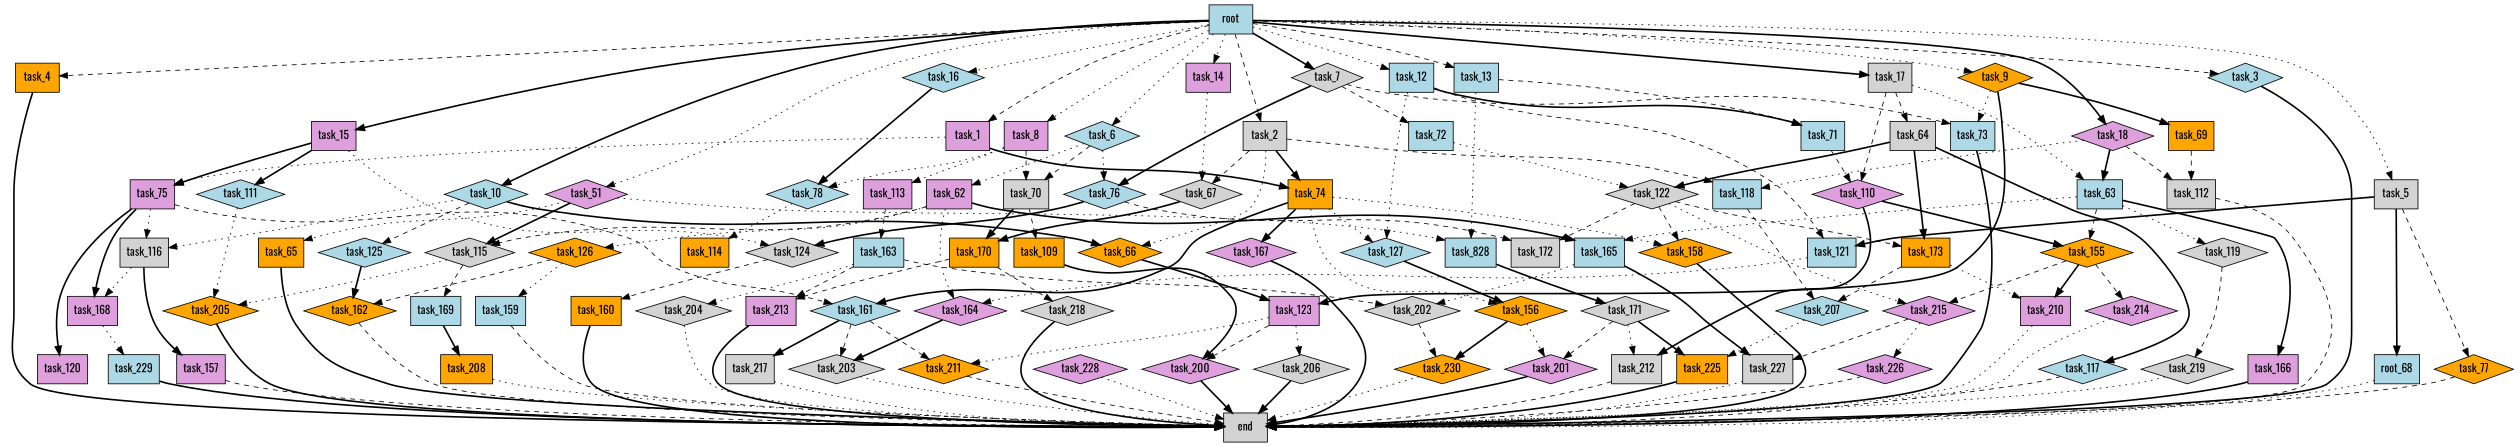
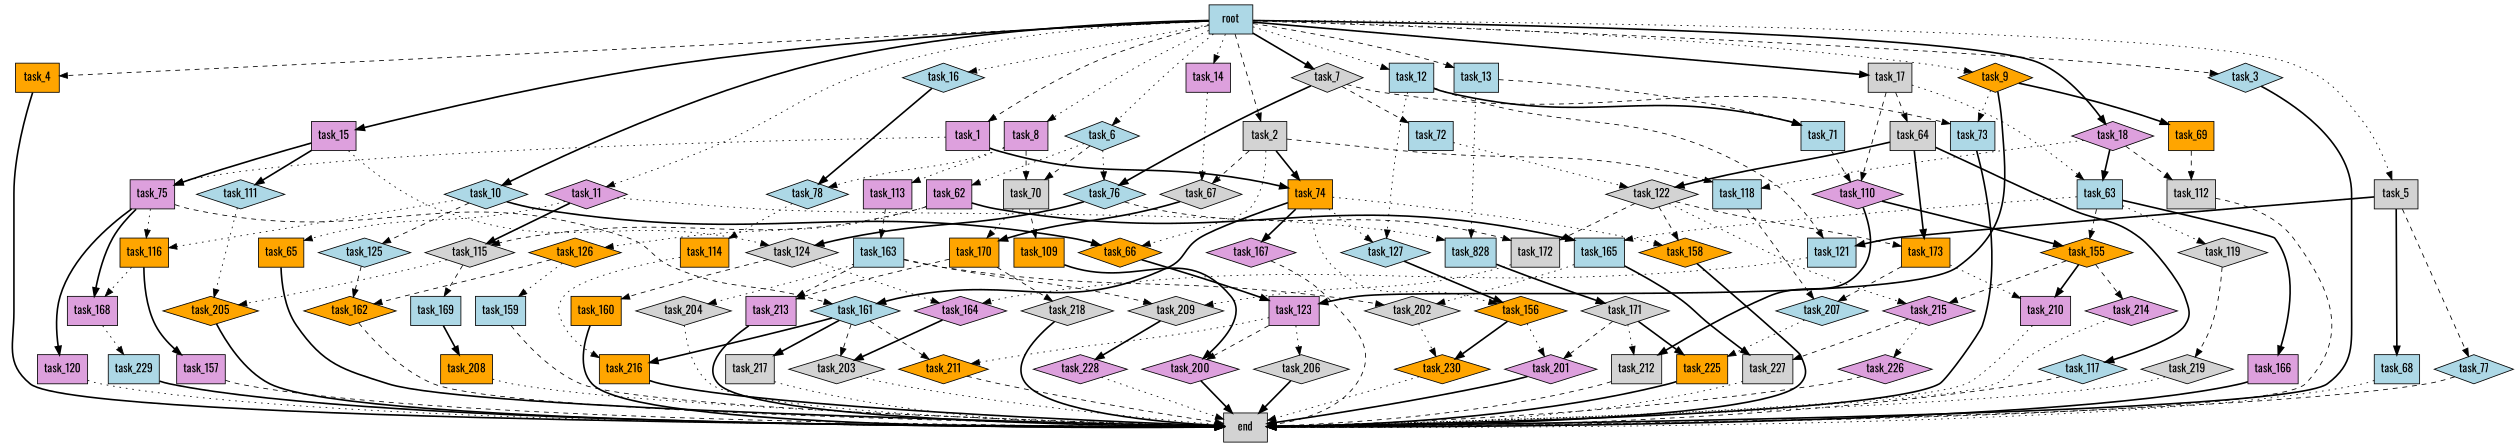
  digraph {
    fontname=Oswald
    node [fillcolor=lightblue fontname=Oswald shape=box style=filled]
    edge [fontname=Oswald style=dotted]
    task_207 [shape=diamond]
    task_225 [fillcolor=orange]
    end [fillcolor=lightgrey]
    task_16 [shape=diamond]
    task_78 [shape=diamond]
    task_114 [fillcolor=orange]
    task_219 [fillcolor=lightgrey shape=diamond]
    root
    task_12
-   task_11 [fillcolor=plum shape=diamond label=task_51]
+   task_11 [fillcolor=plum shape=diamond]
    task_14 [fillcolor=plum]
    task_1 [fillcolor=plum]
    task_2 [fillcolor=lightgrey]
    task_13
    task_6 [shape=diamond]
    task_7 [fillcolor=lightgrey shape=diamond]
    task_18 [fillcolor=plum shape=diamond]
    task_4 [fillcolor=orange]
    task_10 [shape=diamond]
    task_15 [fillcolor=plum]
    task_3 [shape=diamond]
    task_8 [fillcolor=plum]
    task_9 [fillcolor=orange shape=diamond]
    task_5 [fillcolor=lightgrey]
    task_17 [fillcolor=lightgrey]
    task_127 [shape=diamond]
    task_121
    task_71
    task_115 [fillcolor=lightgrey shape=diamond]
    task_65 [fillcolor=orange]
    n31 [label=task_828]
    task_67 [fillcolor=lightgrey shape=diamond]
    task_74 [fillcolor=orange]
    task_75 [fillcolor=plum]
    task_118
    task_66 [fillcolor=orange shape=diamond]
    task_62 [fillcolor=plum]
    task_76 [shape=diamond]
    task_70 [fillcolor=lightgrey]
    task_72
    task_73
    task_63
    task_112 [fillcolor=lightgrey]
    task_125 [shape=diamond]
-   task_116 [fillcolor=lightgrey]
+   task_116 [fillcolor=orange]
    task_124 [fillcolor=lightgrey shape=diamond]
    task_111 [shape=diamond]
    task_113 [fillcolor=plum]
    task_123 [fillcolor=plum]
    task_69 [fillcolor=orange]
-   task_68 [label=root_68]
-   task_77 [fillcolor=orange shape=diamond]
+   task_68
+   task_77 [shape=diamond]
    task_110 [fillcolor=plum shape=diamond]
    task_64 [fillcolor=lightgrey]
    task_227 [fillcolor=lightgrey]
    task_212 [fillcolor=lightgrey]
    task_168 [fillcolor=plum]
    task_229
    task_205 [fillcolor=orange shape=diamond]
    task_169
    task_208 [fillcolor=orange]
    task_158 [fillcolor=orange shape=diamond]
    task_162 [fillcolor=orange shape=diamond]
    task_156 [fillcolor=orange shape=diamond]
    task_164 [fillcolor=plum shape=diamond]
    task_172 [fillcolor=lightgrey]
+   task_209 [fillcolor=lightgrey shape=diamond]
    task_228 [fillcolor=plum shape=diamond]
    task_119 [fillcolor=lightgrey shape=diamond]
+   task_216 [fillcolor=orange]
    task_171 [fillcolor=lightgrey shape=diamond]
    task_166 [fillcolor=plum]
    task_165
    task_126 [fillcolor=orange shape=diamond]
    task_202 [fillcolor=lightgrey shape=diamond]
    task_203 [fillcolor=lightgrey shape=diamond]
    task_159
    task_170 [fillcolor=orange]
    task_167 [fillcolor=plum shape=diamond]
    task_161 [shape=diamond]
    task_120 [fillcolor=plum]
    task_230 [fillcolor=orange shape=diamond]
    task_201 [fillcolor=plum shape=diamond]
    task_200 [fillcolor=plum shape=diamond]
    task_211 [fillcolor=orange shape=diamond]
    task_206 [fillcolor=lightgrey shape=diamond]
    task_109 [fillcolor=orange]
    task_122 [fillcolor=lightgrey shape=diamond]
    task_215 [fillcolor=plum shape=diamond]
    task_173 [fillcolor=orange]
    task_155 [fillcolor=orange shape=diamond]
    task_214 [fillcolor=plum shape=diamond]
    task_210 [fillcolor=plum]
    task_217 [fillcolor=lightgrey]
    task_117 [shape=diamond]
    task_157 [fillcolor=plum]
    task_226 [fillcolor=plum shape=diamond]
    task_218 [fillcolor=lightgrey shape=diamond]
    task_160 [fillcolor=orange]
    task_213 [fillcolor=plum]
    task_163
    task_204 [fillcolor=lightgrey shape=diamond]
    task_207 -> task_225
    task_225 -> end [style=bold]
    task_16 -> task_78 [style=bold]
    task_78 -> task_114
+   task_114 -> task_216
    task_219 -> end
    root -> task_16
    root -> task_12
    root -> task_11
    root -> task_14
    root -> task_1 [style=dashed]
    root -> task_2 [style=dashed]
    root -> task_13 [style=dashed]
    root -> task_6
    root -> task_7 [style=bold]
    root -> task_18 [style=bold]
    root -> task_4 [style=dashed]
    root -> task_10 [style=bold]
    root -> task_15 [style=bold]
    root -> task_3 [style=dashed]
    root -> task_8
    root -> task_9
    root -> task_5
    root -> task_17 [style=bold]
    task_12 -> task_127
    task_12 -> task_121 [style=dashed]
    task_12 -> task_71 [style=bold]
    task_11 -> task_115 [style=bold]
    task_11 -> task_65
    task_11 -> n31
    task_14 -> task_67
    task_1 -> task_74 [style=bold]
    task_1 -> task_75
    task_2 -> task_67 [style=dashed]
    task_2 -> task_74 [style=bold]
    task_2 -> task_118 [style=dashed]
    task_2 -> task_66
    task_13 -> task_71 [style=dashed]
    task_13 -> n31
    task_6 -> task_62
    task_6 -> task_76
    task_6 -> task_70 [style=dashed]
    task_7 -> task_76 [style=bold]
    task_7 -> task_72 [style=dashed]
    task_7 -> task_73 [style=dashed]
    task_18 -> task_118
    task_18 -> task_63 [style=bold]
    task_18 -> task_112 [style=dashed]
    task_4 -> end [style=bold]
    task_10 -> task_66 [style=bold]
    task_10 -> task_125 [style=dashed]
    task_10 -> task_116
    task_15 -> task_75 [style=bold]
    task_15 -> task_124
    task_15 -> task_111 [style=bold]
    task_3 -> end [style=bold]
    task_8 -> task_78
    task_8 -> task_70 [style=dashed]
    task_8 -> task_113
    task_9 -> task_73
    task_9 -> task_123 [style=bold]
    task_9 -> task_69 [style=bold]
    task_5 -> task_121 [style=bold]
    task_5 -> task_68 [style=bold]
    task_5 -> task_77 [style=dashed]
    task_17 -> task_63
    task_17 -> task_110 [style=dashed]
    task_17 -> task_64 [style=dashed]
    task_127 -> task_156 [style=bold]
    task_121 -> task_164
    task_71 -> task_110 [style=dashed]
    task_115 -> task_205
    task_115 -> task_169 [style=dashed]
    task_65 -> end [style=bold]
    n31 -> task_171 [style=bold]
    task_67 -> task_170 [style=bold]
    task_74 -> task_127
    task_74 -> task_158
    task_74 -> task_156
    task_74 -> task_167 [style=bold]
    task_74 -> task_161 [style=bold]
    task_75 -> task_116
    task_75 -> task_168 [style=bold]
    task_75 -> task_161 [style=dashed]
    task_75 -> task_120 [style=bold]
    task_118 -> task_207 [style=dashed]
    task_66 -> task_123 [style=bold]
    task_62 -> task_115 [style=dashed]
-   task_62 -> task_164
+   task_124 -> task_164
    task_62 -> task_165 [style=bold]
    task_62 -> task_126
    task_76 -> task_124 [style=bold]
    task_76 -> task_172 [style=dashed]
-   task_70 -> task_170 [style=bold]
+   task_70 -> task_170
    task_70 -> task_109 [style=dashed]
    task_72 -> task_122
    task_73 -> end [style=bold]
    task_63 -> task_119
    task_63 -> task_166 [style=bold]
    task_63 -> task_165
    task_63 -> task_155 [style=dashed]
    task_112 -> end [style=dashed]
-   task_125 -> task_162 [style=bold]
+   task_125 -> task_162 [style=dashed]
    task_116 -> task_168
    task_116 -> task_157 [style=bold]
    task_124 -> task_160 [style=dashed]
    task_111 -> task_205
    task_113 -> task_163 [style=dashed]
    task_123 -> task_200 [style=dashed]
    task_123 -> task_211
    task_123 -> task_206
    task_69 -> task_112 [style=dashed]
    task_68 -> end
    task_77 -> end [style=dashed]
    task_110 -> task_212 [style=bold]
    task_110 -> task_155 [style=bold]
    task_64 -> task_122 [style=bold]
    task_64 -> task_173 [style=bold]
    task_64 -> task_117 [style=bold]
    task_227 -> end
    task_212 -> end [style=dashed]
    task_168 -> task_229
    task_229 -> end [style=bold]
    task_205 -> end [style=bold]
    task_169 -> task_208 [style=bold]
    task_208 -> end
    task_158 -> end [style=bold]
    task_162 -> end [style=dashed]
    task_156 -> task_230 [style=bold]
    task_156 -> task_201
    task_164 -> task_203 [style=bold]
+   task_172 -> task_209
+   task_209 -> task_228 [style=bold]
    task_228 -> end
    task_119 -> task_219 [style=dashed]
+   task_216 -> end [style=bold]
    task_171 -> task_225 [style=bold]
    task_171 -> task_212
    task_171 -> task_201 [style=dashed]
    task_166 -> end [style=bold]
    task_165 -> task_227 [style=bold]
    task_165 -> task_202
    task_126 -> task_162 [style=dashed]
    task_126 -> task_159
-   task_202 -> task_230 [style=dashed]
+   task_202 -> task_230
    task_203 -> end
    task_159 -> end [style=dashed]
    task_170 -> task_218 [style=dashed]
    task_170 -> task_213 [style=dashed]
-   task_167 -> end [style=bold]
+   task_167 -> end [style=dashed]
+   task_161 -> task_216 [style=bold]
    task_161 -> task_203 [style=dashed]
    task_161 -> task_211 [style=dashed]
    task_161 -> task_217 [style=bold]
+   task_120 -> end
    task_230 -> end
    task_201 -> end [style=bold]
    task_200 -> end [style=bold]
    task_211 -> end [style=dashed]
    task_206 -> end [style=bold]
    task_109 -> task_200 [style=bold]
    task_122 -> task_158 [style=dashed]
    task_122 -> task_172 [style=dashed]
    task_122 -> task_215
    task_122 -> task_173 [style=dashed]
    task_215 -> task_227 [style=dashed]
    task_215 -> task_226
    task_173 -> task_207 [style=dashed]
    task_173 -> task_210
    task_155 -> task_215 [style=dashed]
    task_155 -> task_214 [style=dashed]
    task_155 -> task_210 [style=bold]
    task_214 -> end
    task_210 -> end
    task_217 -> end
    task_117 -> end [style=dashed]
    task_157 -> end [style=dashed]
    task_226 -> end [style=dashed]
    task_218 -> end [style=bold]
    task_160 -> end [style=bold]
    task_213 -> end [style=bold]
+   task_163 -> task_209 [style=dashed]
    task_163 -> task_202 [style=dashed]
    task_163 -> task_213 [style=dashed]
    task_163 -> task_204
    task_204 -> end
  }
